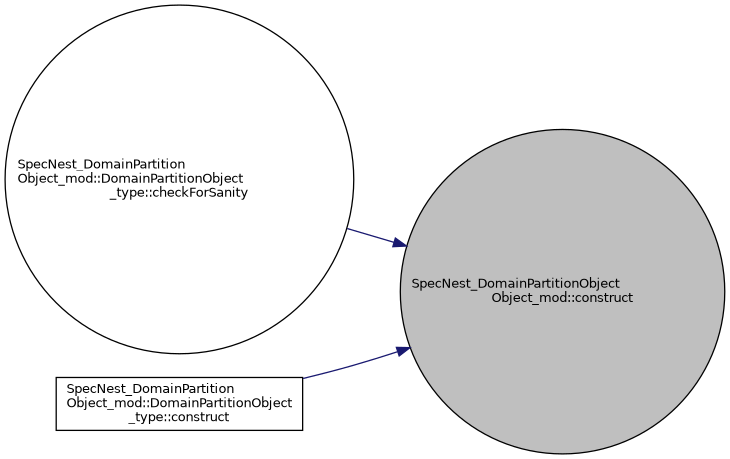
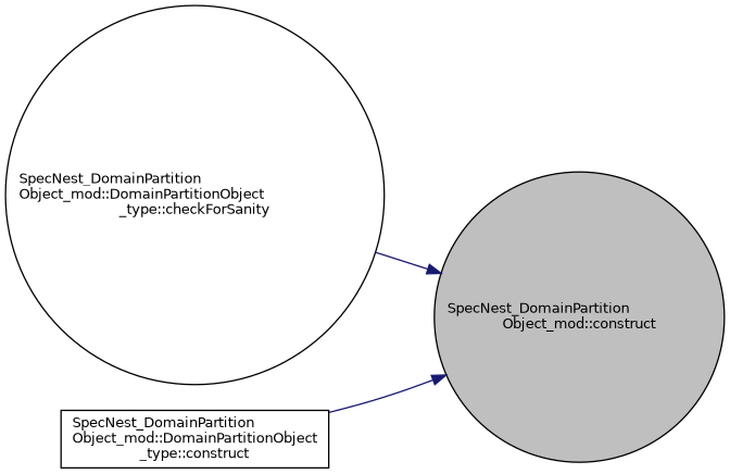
  digraph {
    rankdir=RL
    node [color=black fillcolor=white fontname=Helvetica fontsize=10 shape=circle style=filled]
    edge [color=midnightblue dir=back fontname=Helvetica fontsize=10 labelfontname=Helvetica labelfontsize=10 style=solid]
-   n1 [fillcolor=grey75 fontcolor=black height=0.2 label="SpecNest_DomainPartitionObject\lObject_mod::construct" width=0.4]
+   n1 [fillcolor=grey75 fontcolor=black height=0.2 label="SpecNest_DomainPartition\lObject_mod::construct" width=0.4]
    n2 [height=0.2 label="SpecNest_DomainPartition\lObject_mod::DomainPartitionObject\l_type::checkForSanity" width=0.4]
    n3 [height=0.2 label="SpecNest_DomainPartition\lObject_mod::DomainPartitionObject\l_type::construct" shape=box width=0.4]
    n1 -> n2
    n1 -> n3
  }
